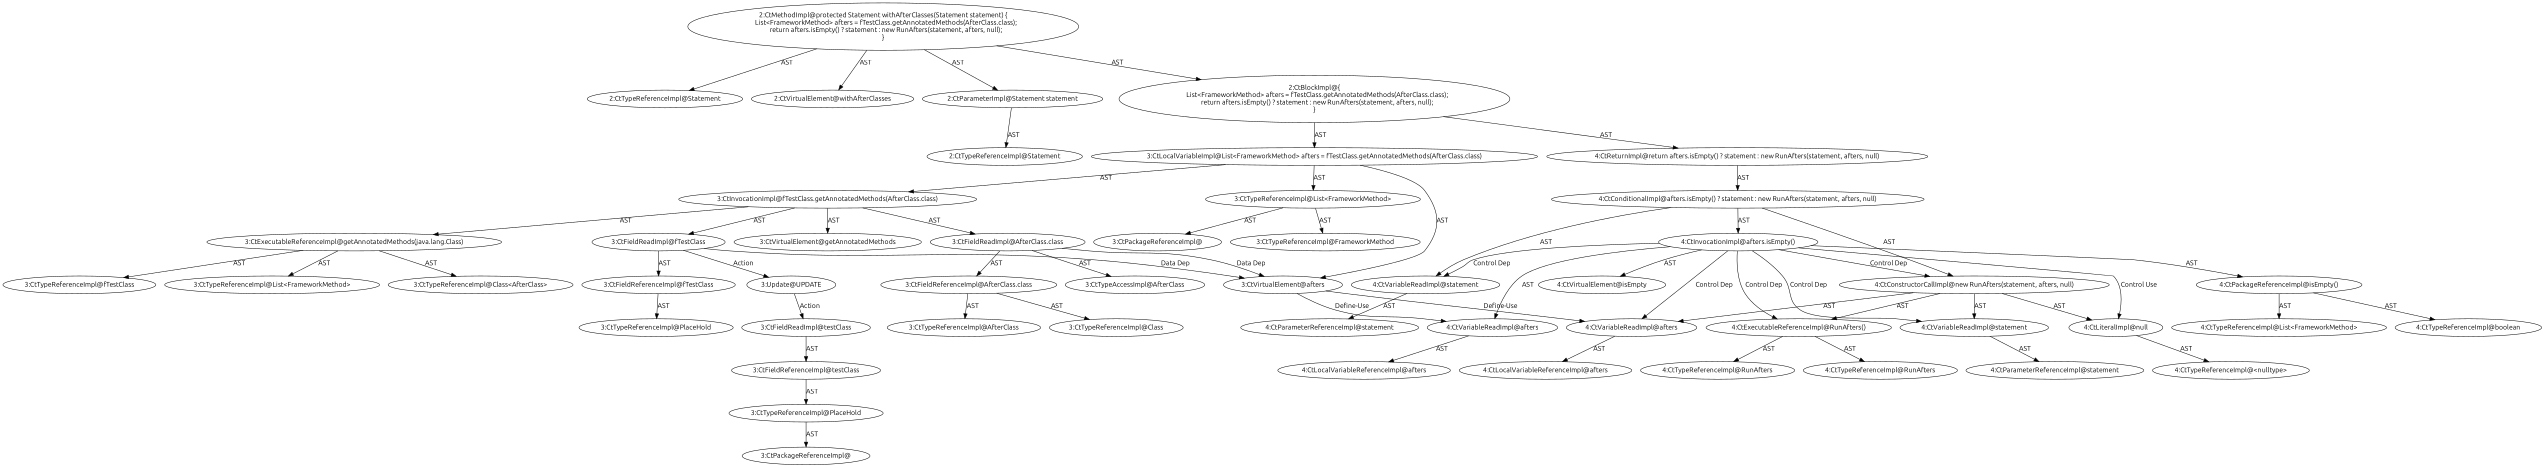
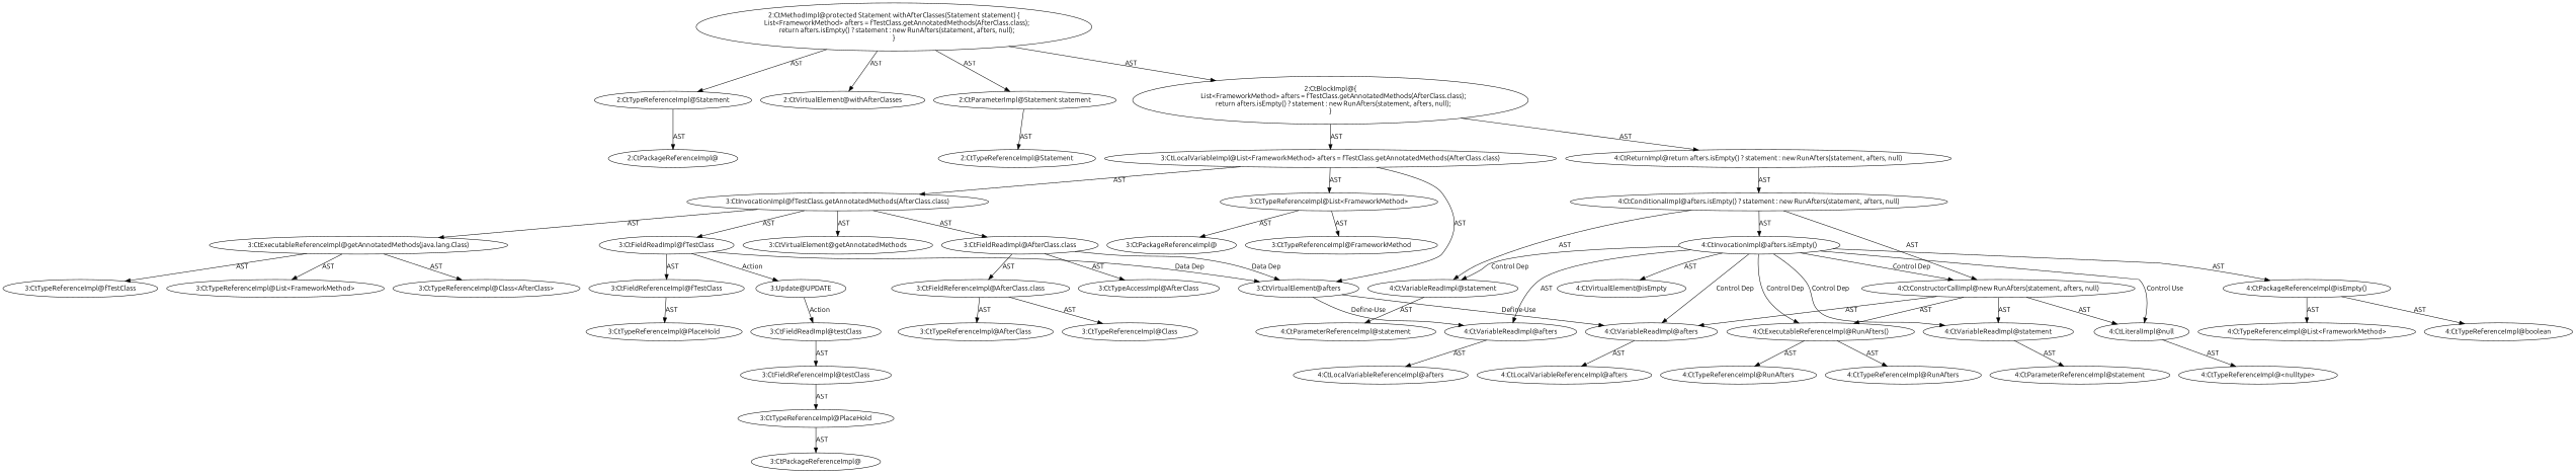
  digraph {
    fontname=Ubuntu
    node [fontname=Ubuntu shape=ellipse]
    edge [fontname=Ubuntu]
    n1 [label="2:CtTypeReferenceImpl@Statement"]
+   n2 [label="2:CtPackageReferenceImpl@"]
    n3 [label="2:CtVirtualElement@withAfterClasses"]
    n4 [label="2:CtParameterImpl@Statement statement"]
    n5 [label="2:CtTypeReferenceImpl@Statement"]
    n6 [label="3:CtTypeReferenceImpl@List<FrameworkMethod>"]
    n7 [label="3:CtPackageReferenceImpl@"]
    n8 [label="3:CtTypeReferenceImpl@FrameworkMethod"]
    n9 [label="3:CtExecutableReferenceImpl@getAnnotatedMethods(java.lang.Class)"]
    n10 [label="3:CtTypeReferenceImpl@fTestClass"]
    n11 [label="3:CtTypeReferenceImpl@List<FrameworkMethod>"]
    n12 [label="3:CtTypeReferenceImpl@Class<AfterClass>"]
    n13 [label="3:CtVirtualElement@getAnnotatedMethods"]
    n14 [label="3:CtFieldReferenceImpl@fTestClass"]
    n15 [label="3:CtTypeReferenceImpl@PlaceHold"]
    n16 [label="3:CtFieldReadImpl@fTestClass"]
    n17 [label="3:CtVirtualElement@afters"]
    n18 [label="3:Update@UPDATE"]
    n19 [label="4:CtVariableReadImpl@afters"]
    n20 [label="4:CtVariableReadImpl@afters"]
    n21 [label="3:CtFieldReadImpl@testClass"]
    n22 [label="3:CtFieldReferenceImpl@AfterClass.class"]
    n23 [label="3:CtTypeReferenceImpl@AfterClass"]
    n24 [label="3:CtTypeReferenceImpl@Class"]
    n25 [label="3:CtFieldReadImpl@AfterClass.class"]
    n26 [label="3:CtTypeAccessImpl@AfterClass"]
    n27 [label="3:CtInvocationImpl@fTestClass.getAnnotatedMethods(AfterClass.class)"]
    n28 [label="4:CtLocalVariableReferenceImpl@afters"]
    n29 [label="4:CtLocalVariableReferenceImpl@afters"]
    n30 [label="3:CtLocalVariableImpl@List<FrameworkMethod> afters = fTestClass.getAnnotatedMethods(AfterClass.class)"]
    n31 [label="4:CtPackageReferenceImpl@isEmpty()"]
    n32 [label="4:CtTypeReferenceImpl@List<FrameworkMethod>"]
    n33 [label="4:CtTypeReferenceImpl@boolean"]
    n34 [label="4:CtVirtualElement@isEmpty"]
    n35 [label="4:CtInvocationImpl@afters.isEmpty()"]
    n36 [label="4:CtVariableReadImpl@statement"]
    n37 [label="4:CtExecutableReferenceImpl@RunAfters()"]
    n38 [label="4:CtVariableReadImpl@statement"]
    n39 [label="4:CtLiteralImpl@null"]
    n40 [label="4:CtConstructorCallImpl@new RunAfters(statement, afters, null)"]
    n41 [label="4:CtParameterReferenceImpl@statement"]
    n42 [label="4:CtTypeReferenceImpl@RunAfters"]
    n43 [label="4:CtTypeReferenceImpl@RunAfters"]
    n44 [label="4:CtParameterReferenceImpl@statement"]
    n45 [label="4:CtTypeReferenceImpl@<nulltype>"]
    n46 [label="4:CtConditionalImpl@afters.isEmpty() ? statement : new RunAfters(statement, afters, null)"]
    n47 [label="4:CtReturnImpl@return afters.isEmpty() ? statement : new RunAfters(statement, afters, null)"]
    n48 [label="2:CtBlockImpl@\{\n    List<FrameworkMethod> afters = fTestClass.getAnnotatedMethods(AfterClass.class);\n    return afters.isEmpty() ? statement : new RunAfters(statement, afters, null);\n\}"]
    n49 [label="2:CtMethodImpl@protected Statement withAfterClasses(Statement statement) \{\n    List<FrameworkMethod> afters = fTestClass.getAnnotatedMethods(AfterClass.class);\n    return afters.isEmpty() ? statement : new RunAfters(statement, afters, null);\n\}"]
    n50 [label="3:CtFieldReferenceImpl@testClass"]
    n51 [label="3:CtPackageReferenceImpl@"]
    n52 [label="3:CtTypeReferenceImpl@PlaceHold"]
+   n1 -> n2 [label=AST]
    n4 -> n5 [label=AST]
    n6 -> n7 [label=AST]
    n6 -> n8 [label=AST]
    n9 -> n10 [label=AST]
    n9 -> n11 [label=AST]
    n9 -> n12 [label=AST]
    n14 -> n15 [label=AST]
    n16 -> n14 [label=AST]
    n16 -> n17 [label="Data Dep"]
    n16 -> n18 [label=Action]
    n17 -> n19 [label="Define-Use"]
    n17 -> n20 [label="Define-Use"]
    n18 -> n21 [label=Action]
    n19 -> n28 [label=AST]
    n20 -> n29 [label=AST]
    n21 -> n50 [label=AST]
    n22 -> n23 [label=AST]
    n22 -> n24 [label=AST]
    n25 -> n17 [label="Data Dep"]
    n25 -> n22 [label=AST]
    n25 -> n26 [label=AST]
    n27 -> n9 [label=AST]
    n27 -> n13 [label=AST]
    n27 -> n16 [label=AST]
    n27 -> n25 [label=AST]
    n30 -> n6 [label=AST]
    n30 -> n17 [label=AST]
    n30 -> n27 [label=AST]
    n31 -> n32 [label=AST]
    n31 -> n33 [label=AST]
    n35 -> n19 [label=AST]
    n35 -> n20 [label="Control Dep"]
    n35 -> n31 [label=AST]
    n35 -> n34 [label=AST]
    n35 -> n36 [label="Control Dep"]
    n35 -> n37 [label="Control Dep"]
    n35 -> n38 [label="Control Dep"]
    n35 -> n39 [label="Control Use"]
    n35 -> n40 [label="Control Dep"]
    n36 -> n41 [label=AST]
    n37 -> n42 [label=AST]
    n37 -> n43 [label=AST]
    n38 -> n44 [label=AST]
    n39 -> n45 [label=AST]
    n40 -> n20 [label=AST]
    n40 -> n37 [label=AST]
    n40 -> n38 [label=AST]
    n40 -> n39 [label=AST]
    n46 -> n35 [label=AST]
    n46 -> n36 [label=AST]
    n46 -> n40 [label=AST]
    n47 -> n46 [label=AST]
    n48 -> n30 [label=AST]
    n48 -> n47 [label=AST]
    n49 -> n1 [label=AST]
    n49 -> n3 [label=AST]
    n49 -> n4 [label=AST]
    n49 -> n48 [label=AST]
    n50 -> n52 [label=AST]
    n52 -> n51 [label=AST]
  }
